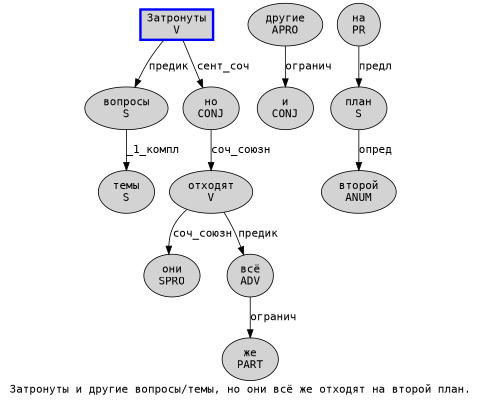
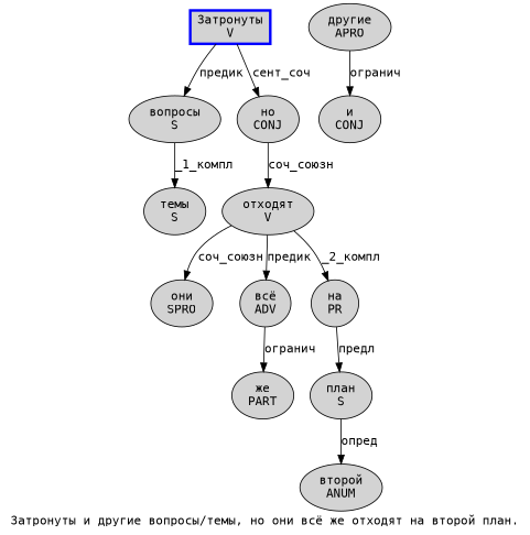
  digraph {
    fontname="DejaVu Sans Mono"
    label="Затронуты и другие вопросы/темы, но они всё же отходят на второй план."
    node [fillcolor=lightgray fontname="DejaVu Sans Mono" penwidth=1 shape=ellipse style=filled]
    edge [fontname="DejaVu Sans Mono"]
    n1 [color=blue label="Затронуты\nV" penwidth=3 shape=box]
    n2 [label="вопросы\nS"]
    n3 [label="но\nCONJ"]
    n4 [label="темы\nS"]
    n5 [label="отходят\nV"]
    n6 [label="и\nCONJ"]
    n7 [label="другие\nAPRO"]
    n8 [label="они\nSPRO"]
    n9 [label="всё\nADV"]
    n10 [label="на\nPR"]
    n11 [label="же\nPART"]
    n12 [label="план\nS"]
    n13 [label="второй\nANUM"]
    n1 -> n2 [label="предик"]
    n1 -> n3 [label="сент_соч"]
    n2 -> n4 [label="_1_компл"]
    n3 -> n5 [label="соч_союзн"]
    n5 -> n8 [label="соч_союзн"]
    n5 -> n9 [label="предик"]
+   n5 -> n10 [label="_2_компл"]
    n7 -> n6 [label="огранич"]
    n9 -> n11 [label="огранич"]
    n10 -> n12 [label="предл"]
    n12 -> n13 [label="опред"]
  }
